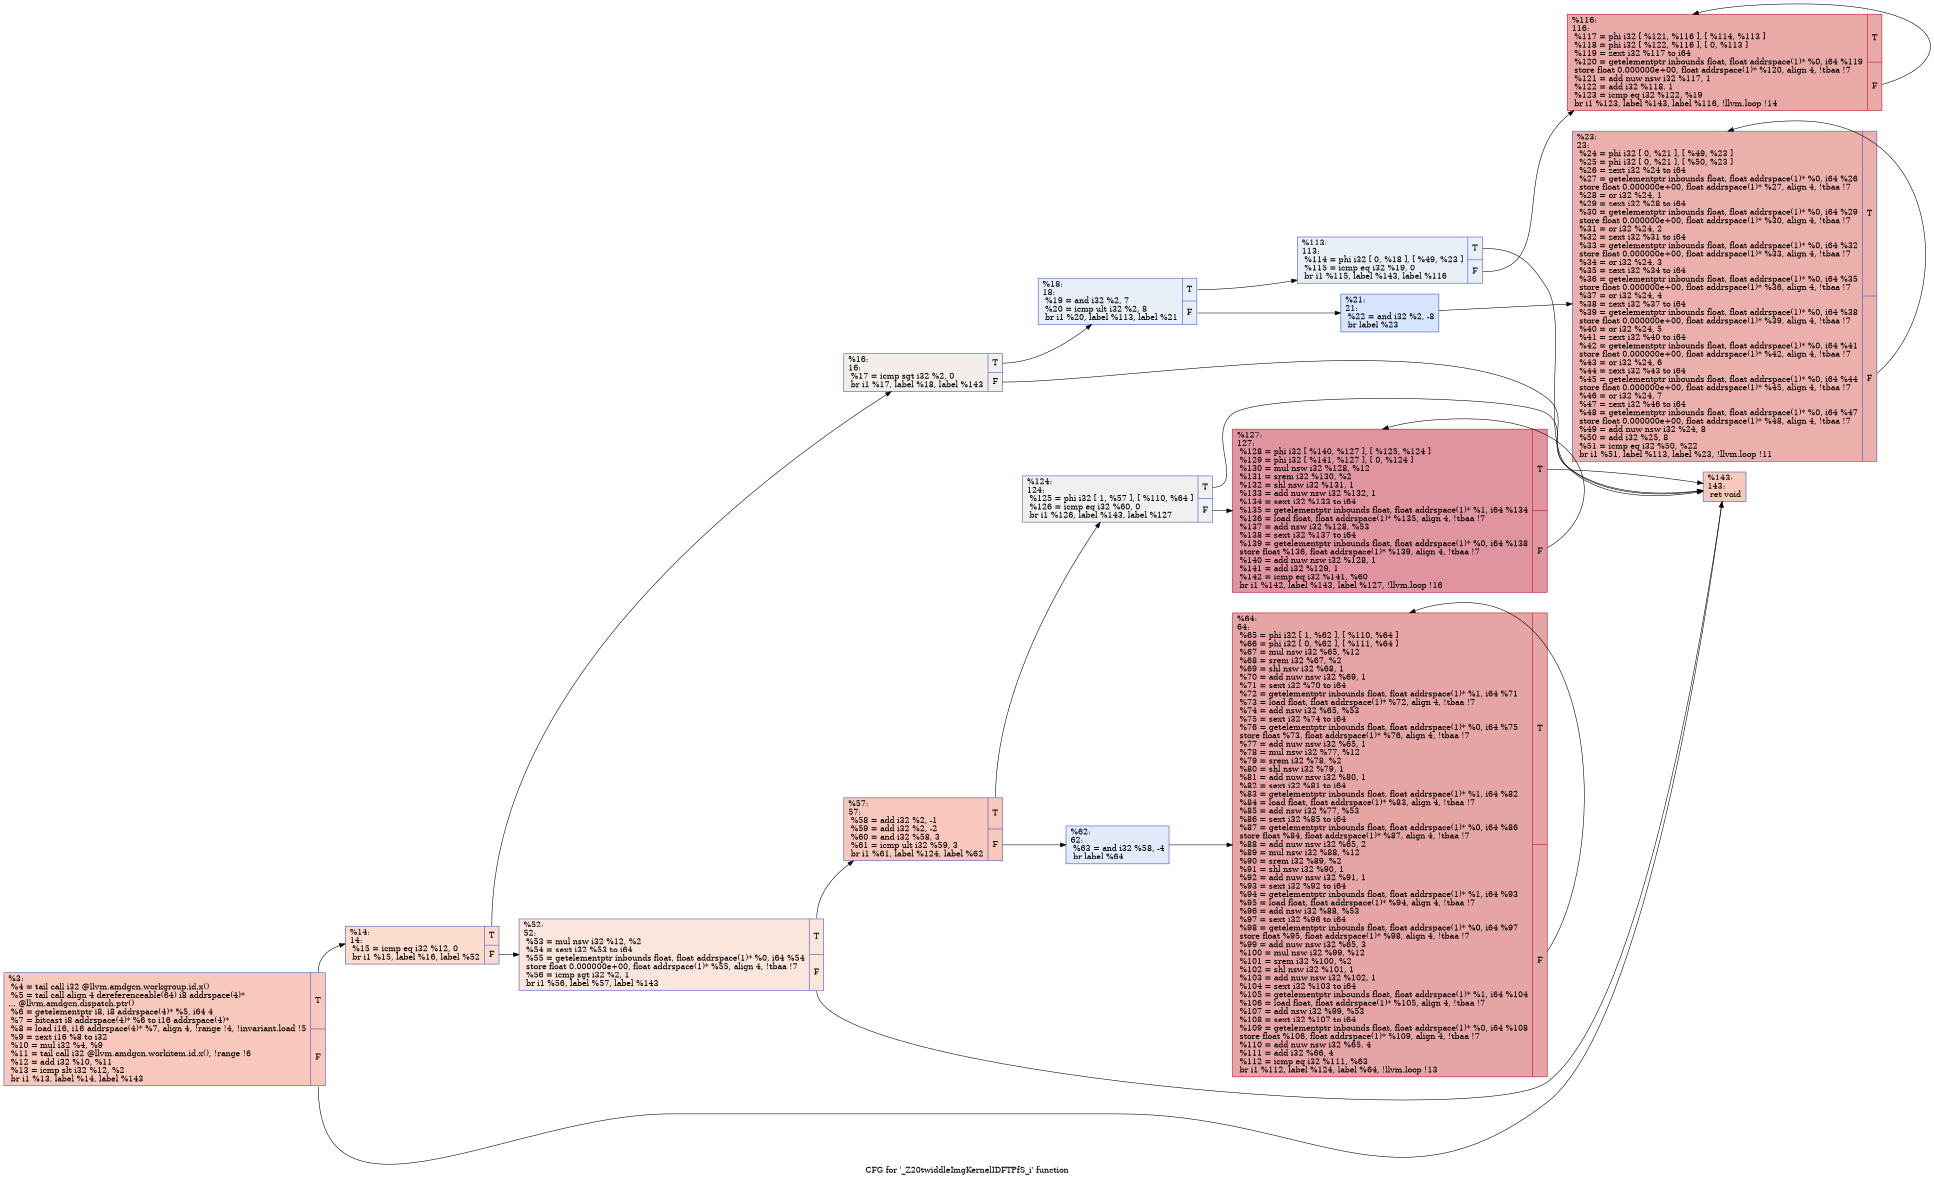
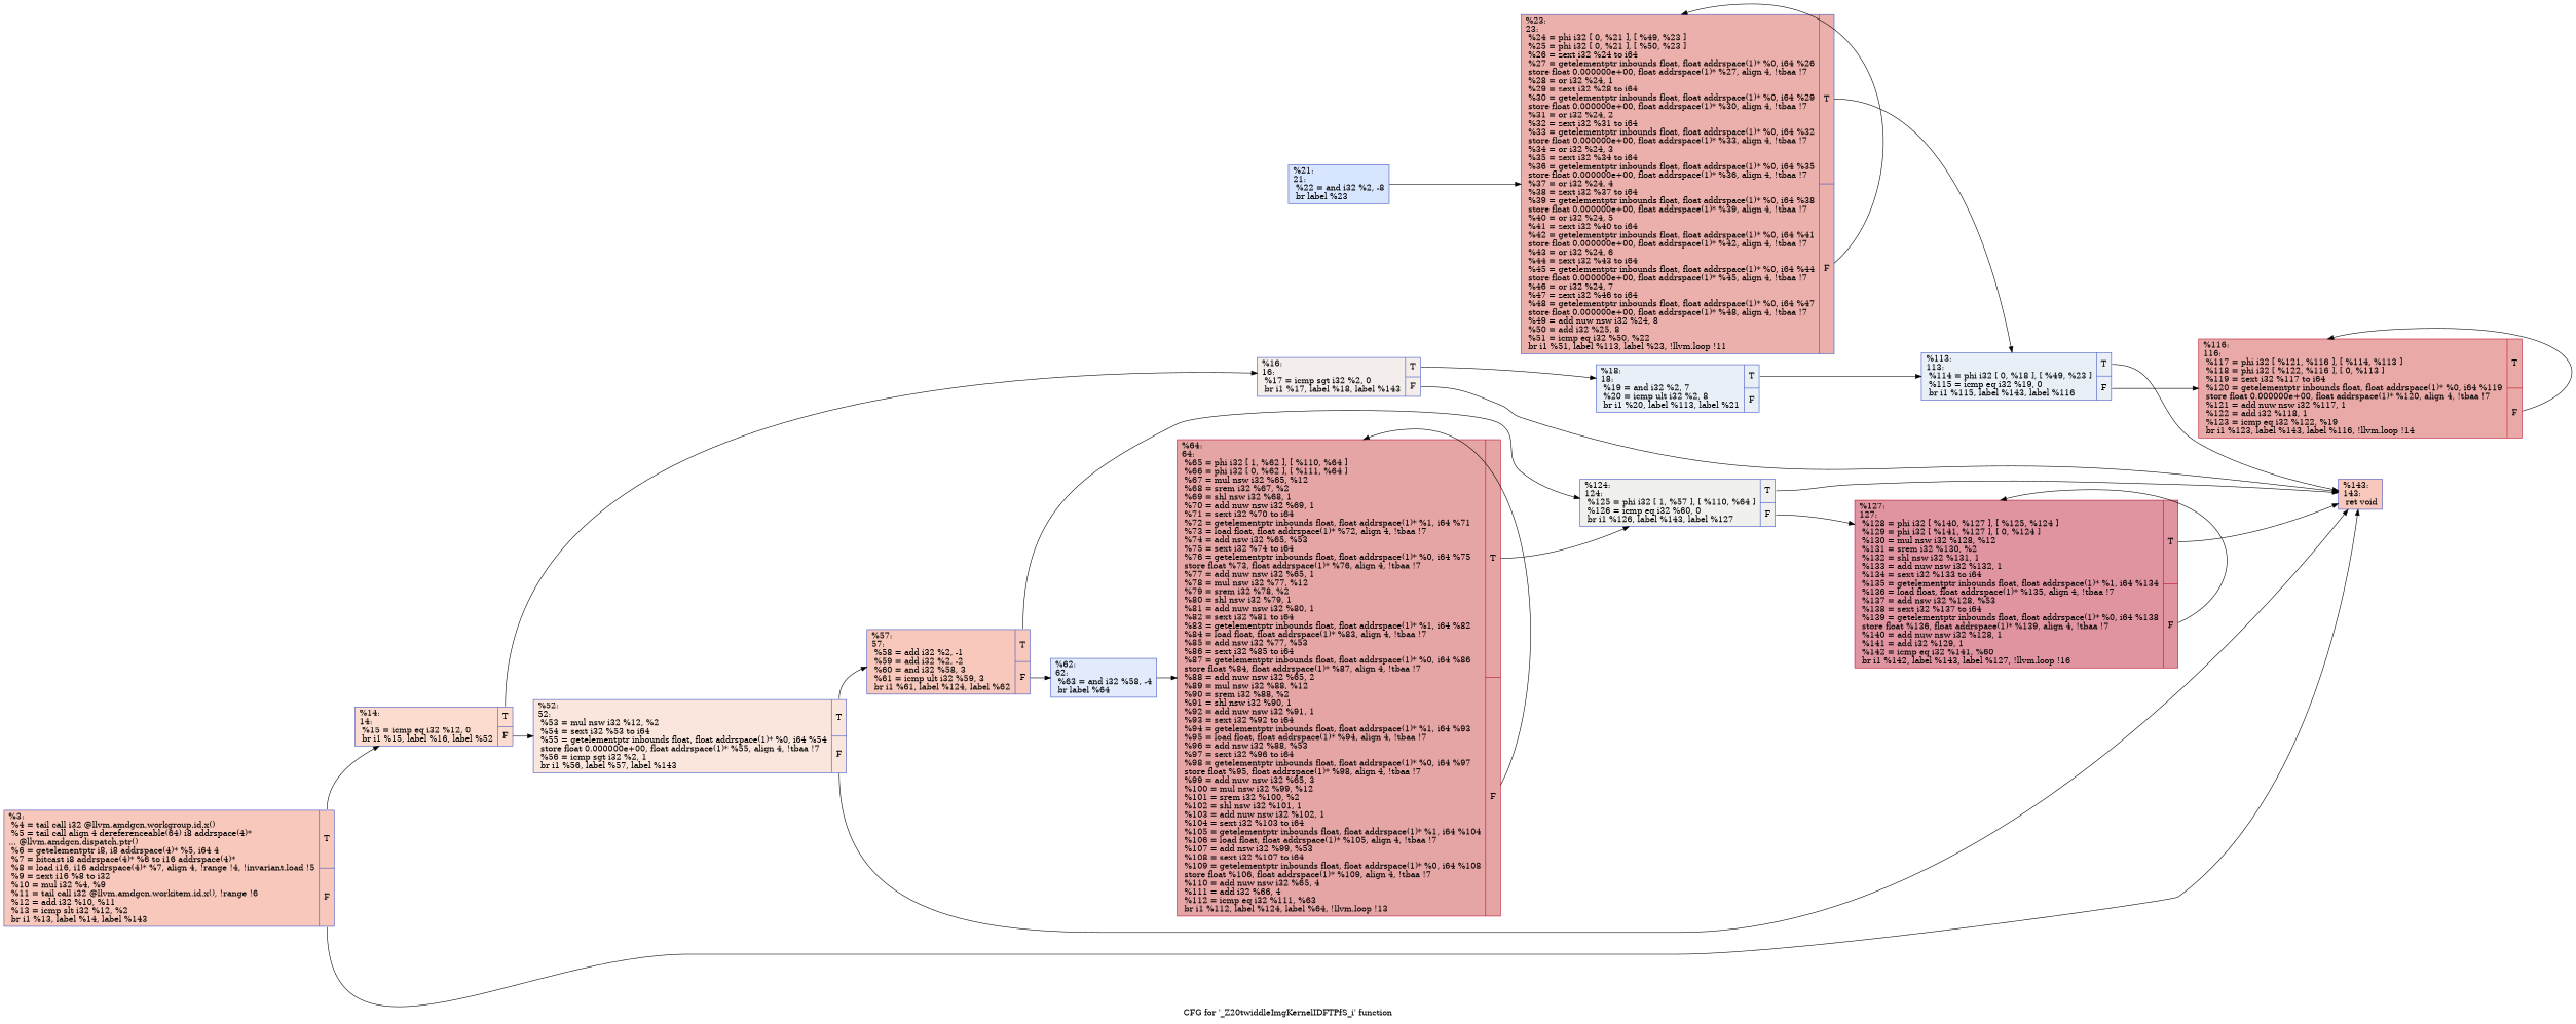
  digraph {
    label="CFG for '_Z20twiddleImgKernelIDFTPfS_i' function"
    rankdir=LR
    node [color="#3d50c3ff" fillcolor="#ed836670" shape=record style=filled]
    edge [tailport=s0]
    n1 [label="{%3:\l  %4 = tail call i32 @llvm.amdgcn.workgroup.id.x()\l  %5 = tail call align 4 dereferenceable(64) i8 addrspace(4)*\l... @llvm.amdgcn.dispatch.ptr()\l  %6 = getelementptr i8, i8 addrspace(4)* %5, i64 4\l  %7 = bitcast i8 addrspace(4)* %6 to i16 addrspace(4)*\l  %8 = load i16, i16 addrspace(4)* %7, align 4, !range !4, !invariant.load !5\l  %9 = zext i16 %8 to i32\l  %10 = mul i32 %4, %9\l  %11 = tail call i32 @llvm.amdgcn.workitem.id.x(), !range !6\l  %12 = add i32 %10, %11\l  %13 = icmp slt i32 %12, %2\l  br i1 %13, label %14, label %143\l|{<s0>T|<s1>F}}"]
    n2 [fillcolor="#f7af9170" label="{%14:\l14:                                               \l  %15 = icmp eq i32 %12, 0\l  br i1 %15, label %16, label %52\l|{<s0>T|<s1>F}}"]
    n3 [label="{%143:\l143:                                              \l  ret void\l}"]
    n4 [fillcolor="#e5d8d170" label="{%16:\l16:                                               \l  %17 = icmp sgt i32 %2, 0\l  br i1 %17, label %18, label %143\l|{<s0>T|<s1>F}}"]
    n5 [fillcolor="#f3c7b170" label="{%52:\l52:                                               \l  %53 = mul nsw i32 %12, %2\l  %54 = sext i32 %53 to i64\l  %55 = getelementptr inbounds float, float addrspace(1)* %0, i64 %54\l  store float 0.000000e+00, float addrspace(1)* %55, align 4, !tbaa !7\l  %56 = icmp sgt i32 %2, 1\l  br i1 %56, label %57, label %143\l|{<s0>T|<s1>F}}"]
    n6 [fillcolor="#cedaeb70" label="{%18:\l18:                                               \l  %19 = and i32 %2, 7\l  %20 = icmp ult i32 %2, 8\l  br i1 %20, label %113, label %21\l|{<s0>T|<s1>F}}"]
    n7 [label="{%57:\l57:                                               \l  %58 = add i32 %2, -1\l  %59 = add i32 %2, -2\l  %60 = and i32 %58, 3\l  %61 = icmp ult i32 %59, 3\l  br i1 %61, label %124, label %62\l|{<s0>T|<s1>F}}"]
    n8 [fillcolor="#cedaeb70" label="{%113:\l113:                                              \l  %114 = phi i32 [ 0, %18 ], [ %49, %23 ]\l  %115 = icmp eq i32 %19, 0\l  br i1 %115, label %143, label %116\l|{<s0>T|<s1>F}}"]
    n9 [fillcolor="#a7c5fe70" label="{%21:\l21:                                               \l  %22 = and i32 %2, -8\l  br label %23\l}"]
    n10 [fillcolor="#dedcdb70" label="{%124:\l124:                                              \l  %125 = phi i32 [ 1, %57 ], [ %110, %64 ]\l  %126 = icmp eq i32 %60, 0\l  br i1 %126, label %143, label %127\l|{<s0>T|<s1>F}}"]
    n11 [fillcolor="#bbd1f870" label="{%62:\l62:                                               \l  %63 = and i32 %58, -4\l  br label %64\l}"]
    n12 [color="#b70d28ff" fillcolor="#ca3b3770" label="{%116:\l116:                                              \l  %117 = phi i32 [ %121, %116 ], [ %114, %113 ]\l  %118 = phi i32 [ %122, %116 ], [ 0, %113 ]\l  %119 = zext i32 %117 to i64\l  %120 = getelementptr inbounds float, float addrspace(1)* %0, i64 %119\l  store float 0.000000e+00, float addrspace(1)* %120, align 4, !tbaa !7\l  %121 = add nuw nsw i32 %117, 1\l  %122 = add i32 %118, 1\l  %123 = icmp eq i32 %122, %19\l  br i1 %123, label %143, label %116, !llvm.loop !14\l|{<s0>T|<s1>F}}"]
    n13 [fillcolor="#d24b4070" label="{%23:\l23:                                               \l  %24 = phi i32 [ 0, %21 ], [ %49, %23 ]\l  %25 = phi i32 [ 0, %21 ], [ %50, %23 ]\l  %26 = zext i32 %24 to i64\l  %27 = getelementptr inbounds float, float addrspace(1)* %0, i64 %26\l  store float 0.000000e+00, float addrspace(1)* %27, align 4, !tbaa !7\l  %28 = or i32 %24, 1\l  %29 = zext i32 %28 to i64\l  %30 = getelementptr inbounds float, float addrspace(1)* %0, i64 %29\l  store float 0.000000e+00, float addrspace(1)* %30, align 4, !tbaa !7\l  %31 = or i32 %24, 2\l  %32 = zext i32 %31 to i64\l  %33 = getelementptr inbounds float, float addrspace(1)* %0, i64 %32\l  store float 0.000000e+00, float addrspace(1)* %33, align 4, !tbaa !7\l  %34 = or i32 %24, 3\l  %35 = zext i32 %34 to i64\l  %36 = getelementptr inbounds float, float addrspace(1)* %0, i64 %35\l  store float 0.000000e+00, float addrspace(1)* %36, align 4, !tbaa !7\l  %37 = or i32 %24, 4\l  %38 = zext i32 %37 to i64\l  %39 = getelementptr inbounds float, float addrspace(1)* %0, i64 %38\l  store float 0.000000e+00, float addrspace(1)* %39, align 4, !tbaa !7\l  %40 = or i32 %24, 5\l  %41 = zext i32 %40 to i64\l  %42 = getelementptr inbounds float, float addrspace(1)* %0, i64 %41\l  store float 0.000000e+00, float addrspace(1)* %42, align 4, !tbaa !7\l  %43 = or i32 %24, 6\l  %44 = zext i32 %43 to i64\l  %45 = getelementptr inbounds float, float addrspace(1)* %0, i64 %44\l  store float 0.000000e+00, float addrspace(1)* %45, align 4, !tbaa !7\l  %46 = or i32 %24, 7\l  %47 = zext i32 %46 to i64\l  %48 = getelementptr inbounds float, float addrspace(1)* %0, i64 %47\l  store float 0.000000e+00, float addrspace(1)* %48, align 4, !tbaa !7\l  %49 = add nuw nsw i32 %24, 8\l  %50 = add i32 %25, 8\l  %51 = icmp eq i32 %50, %22\l  br i1 %51, label %113, label %23, !llvm.loop !11\l|{<s0>T|<s1>F}}"]
    n14 [color="#b70d28ff" fillcolor="#b70d2870" label="{%127:\l127:                                              \l  %128 = phi i32 [ %140, %127 ], [ %125, %124 ]\l  %129 = phi i32 [ %141, %127 ], [ 0, %124 ]\l  %130 = mul nsw i32 %128, %12\l  %131 = srem i32 %130, %2\l  %132 = shl nsw i32 %131, 1\l  %133 = add nuw nsw i32 %132, 1\l  %134 = sext i32 %133 to i64\l  %135 = getelementptr inbounds float, float addrspace(1)* %1, i64 %134\l  %136 = load float, float addrspace(1)* %135, align 4, !tbaa !7\l  %137 = add nsw i32 %128, %53\l  %138 = sext i32 %137 to i64\l  %139 = getelementptr inbounds float, float addrspace(1)* %0, i64 %138\l  store float %136, float addrspace(1)* %139, align 4, !tbaa !7\l  %140 = add nuw nsw i32 %128, 1\l  %141 = add i32 %129, 1\l  %142 = icmp eq i32 %141, %60\l  br i1 %142, label %143, label %127, !llvm.loop !16\l|{<s0>T|<s1>F}}"]
-   n15 [color="#b70d28ff" fillcolor="#c5333470" label="{%64:\l64:                                               \l  %65 = phi i32 [ 1, %62 ], [ %110, %64 ]\l  %66 = phi i32 [ 0, %62 ], [ %111, %64 ]\l  %67 = mul nsw i32 %65, %12\l  %68 = srem i32 %67, %2\l  %69 = shl nsw i32 %68, 1\l  %70 = add nuw nsw i32 %69, 1\l  %71 = sext i32 %70 to i64\l  %72 = getelementptr inbounds float, float addrspace(1)* %1, i64 %71\l  %73 = load float, float addrspace(1)* %72, align 4, !tbaa !7\l  %74 = add nsw i32 %65, %53\l  %75 = sext i32 %74 to i64\l  %76 = getelementptr inbounds float, float addrspace(1)* %0, i64 %75\l  store float %73, float addrspace(1)* %76, align 4, !tbaa !7\l  %77 = add nuw nsw i32 %65, 1\l  %78 = mul nsw i32 %77, %12\l  %79 = srem i32 %78, %2\l  %80 = shl nsw i32 %79, 1\l  %81 = add nuw nsw i32 %80, 1\l  %82 = sext i32 %81 to i64\l  %83 = getelementptr inbounds float, float addrspace(1)* %1, i64 %82\l  %84 = load float, float addrspace(1)* %83, align 4, !tbaa !7\l  %85 = add nsw i32 %77, %53\l  %86 = sext i32 %85 to i64\l  %87 = getelementptr inbounds float, float addrspace(1)* %0, i64 %86\l  store float %84, float addrspace(1)* %87, align 4, !tbaa !7\l  %88 = add nuw nsw i32 %65, 2\l  %89 = mul nsw i32 %88, %12\l  %90 = srem i32 %89, %2\l  %91 = shl nsw i32 %90, 1\l  %92 = add nuw nsw i32 %91, 1\l  %93 = sext i32 %92 to i64\l  %94 = getelementptr inbounds float, float addrspace(1)* %1, i64 %93\l  %95 = load float, float addrspace(1)* %94, align 4, !tbaa !7\l  %96 = add nsw i32 %88, %53\l  %97 = sext i32 %96 to i64\l  %98 = getelementptr inbounds float, float addrspace(1)* %0, i64 %97\l  store float %95, float addrspace(1)* %98, align 4, !tbaa !7\l  %99 = add nuw nsw i32 %65, 3\l  %100 = mul nsw i32 %99, %12\l  %101 = srem i32 %100, %2\l  %102 = shl nsw i32 %101, 1\l  %103 = add nuw nsw i32 %102, 1\l  %104 = sext i32 %103 to i64\l  %105 = getelementptr inbounds float, float addrspace(1)* %1, i64 %104\l  %106 = load float, float addrspace(1)* %105, align 4, !tbaa !7\l  %107 = add nsw i32 %99, %53\l  %108 = sext i32 %107 to i64\l  %109 = getelementptr inbounds float, float addrspace(1)* %0, i64 %108\l  store float %106, float addrspace(1)* %109, align 4, !tbaa !7\l  %110 = add nuw nsw i32 %65, 4\l  %111 = add i32 %66, 4\l  %112 = icmp eq i32 %111, %63\l  br i1 %112, label %124, label %64, !llvm.loop !13\l|{<s0>T|<s1>F}}"]
+   n15 [color="#b70d28ff" fillcolor="#c5333470" label="{%64:\l64:                                               \l  %65 = phi i32 [ 1, %62 ], [ %110, %64 ]\l  %66 = phi i32 [ 0, %62 ], [ %111, %64 ]\l  %67 = mul nsw i32 %65, %12\l  %68 = srem i32 %67, %2\l  %69 = shl nsw i32 %68, 1\l  %70 = add nuw nsw i32 %69, 1\l  %71 = sext i32 %70 to i64\l  %72 = getelementptr inbounds float, float addrspace(1)* %1, i64 %71\l  %73 = load float, float addrspace(1)* %72, align 4, !tbaa !7\l  %74 = add nsw i32 %65, %53\l  %75 = sext i32 %74 to i64\l  %76 = getelementptr inbounds float, float addrspace(1)* %0, i64 %75\l  store float %73, float addrspace(1)* %76, align 4, !tbaa !7\l  %77 = add nuw nsw i32 %65, 1\l  %78 = mul nsw i32 %77, %12\l  %79 = srem i32 %78, %2\l  %80 = shl nsw i32 %79, 1\l  %81 = add nuw nsw i32 %80, 1\l  %82 = sext i32 %81 to i64\l  %83 = getelementptr inbounds float, float addrspace(1)* %1, i64 %82\l  %84 = load float, float addrspace(1)* %83, align 4, !tbaa !7\l  %85 = add nsw i32 %77, %53\l  %86 = sext i32 %85 to i64\l  %87 = getelementptr inbounds float, float addrspace(1)* %0, i64 %86\l  store float %84, float addrspace(1)* %87, align 4, !tbaa !7\l  %88 = add nuw nsw i32 %65, 2\l  %89 = mul nsw i32 %88, %12\l  %90 = srem i32 %88, %2\l  %91 = shl nsw i32 %90, 1\l  %92 = add nuw nsw i32 %91, 1\l  %93 = sext i32 %92 to i64\l  %94 = getelementptr inbounds float, float addrspace(1)* %1, i64 %93\l  %95 = load float, float addrspace(1)* %94, align 4, !tbaa !7\l  %96 = add nsw i32 %88, %53\l  %97 = sext i32 %96 to i64\l  %98 = getelementptr inbounds float, float addrspace(1)* %0, i64 %97\l  store float %95, float addrspace(1)* %98, align 4, !tbaa !7\l  %99 = add nuw nsw i32 %65, 3\l  %100 = mul nsw i32 %99, %12\l  %101 = srem i32 %100, %2\l  %102 = shl nsw i32 %101, 1\l  %103 = add nuw nsw i32 %102, 1\l  %104 = sext i32 %103 to i64\l  %105 = getelementptr inbounds float, float addrspace(1)* %1, i64 %104\l  %106 = load float, float addrspace(1)* %105, align 4, !tbaa !7\l  %107 = add nsw i32 %99, %53\l  %108 = sext i32 %107 to i64\l  %109 = getelementptr inbounds float, float addrspace(1)* %0, i64 %108\l  store float %106, float addrspace(1)* %109, align 4, !tbaa !7\l  %110 = add nuw nsw i32 %65, 4\l  %111 = add i32 %66, 4\l  %112 = icmp eq i32 %111, %63\l  br i1 %112, label %124, label %64, !llvm.loop !13\l|{<s0>T|<s1>F}}"]
    n1 -> n2
    n1 -> n3 [tailport=s1]
    n2 -> n4
    n2 -> n5 [tailport=s1]
    n4 -> n3 [tailport=s1]
    n4 -> n6
    n5 -> n3 [tailport=s1]
    n5 -> n7
    n6 -> n8
-   n6 -> n9 [tailport=s1]
    n7 -> n10
    n7 -> n11 [tailport=s1]
    n8 -> n3
    n8 -> n12 [tailport=s1]
    n9 -> n13
    n10 -> n3
    n10 -> n14 [tailport=s1]
    n11 -> n15
    n12 -> n12 [tailport=s1]
+   n13 -> n8
    n13 -> n13 [tailport=s1]
    n14 -> n3
    n14 -> n14 [tailport=s1]
+   n15 -> n10
    n15 -> n15 [tailport=s1]
  }
